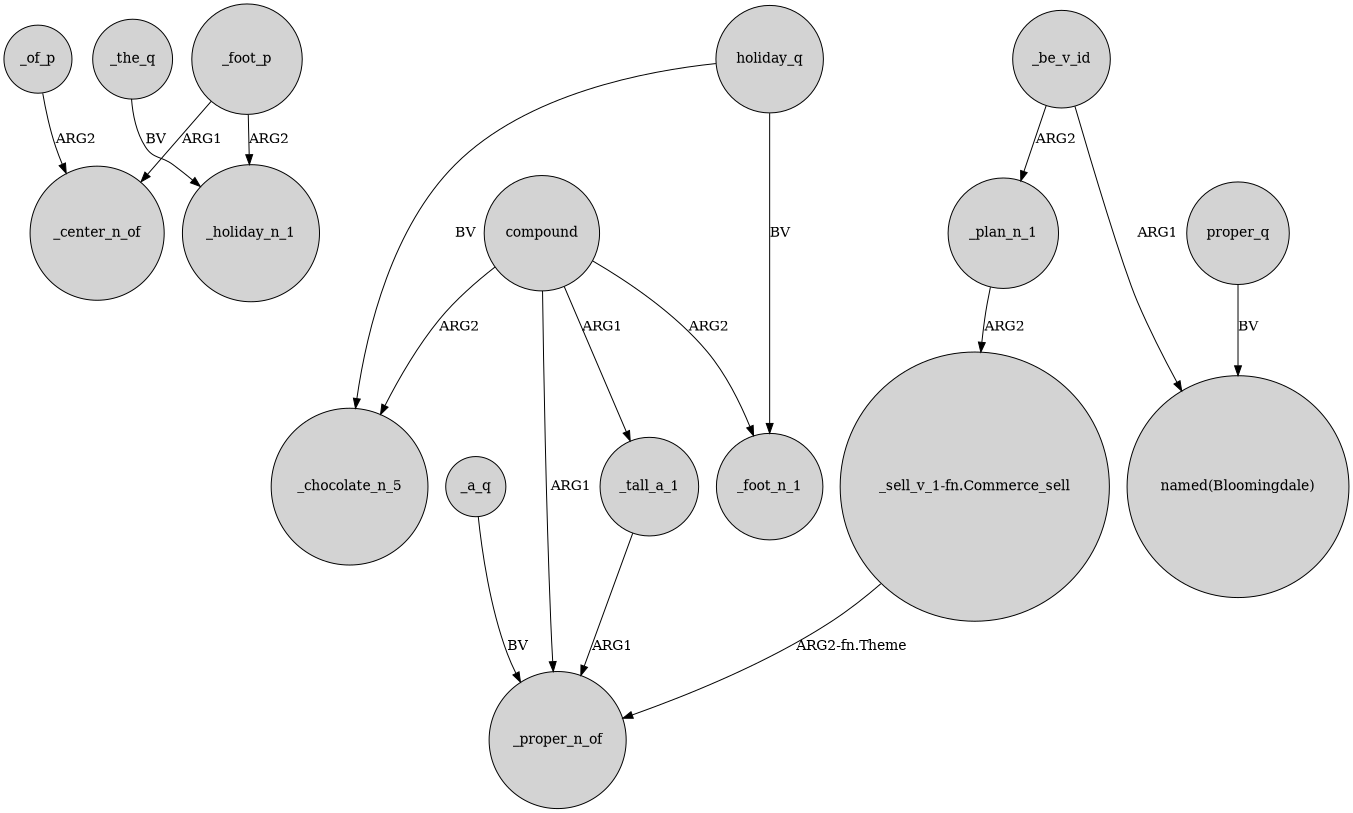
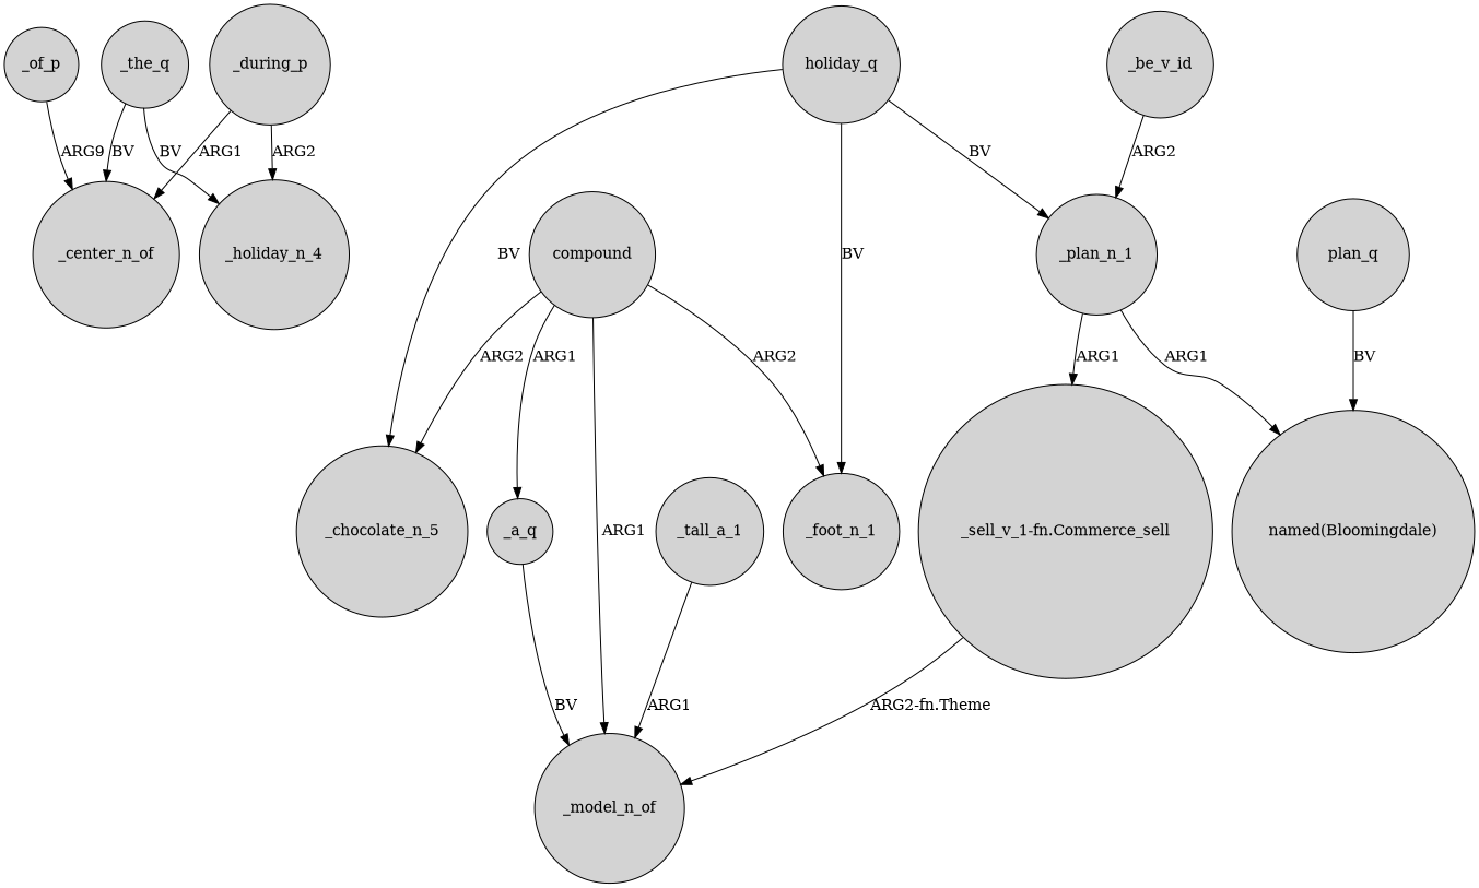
  digraph {
    node [shape=circle style=filled]
    _the_q
    _center_n_of
-   _holiday_n_1
+   _holiday_n_1 [label=_holiday_n_4]
    _of_p
    compound
-   _model_n_of [label=_proper_n_of]
+   _model_n_of
    _foot_n_1
    n8 [label=_chocolate_n_5]
    _tall_a_1
-   _during_p [label=_foot_p]
+   _during_p
    _a_q
    "_sell_v_1-fn.Commerce_sell"
    n13 [label=holiday_q]
    _plan_n_1
    _be_v_id
    "named(Bloomingdale)"
-   proper_q
+   proper_q [label=plan_q]
+   _the_q -> _center_n_of [label=BV]
    _the_q -> _holiday_n_1 [label=BV]
-   _of_p -> _center_n_of [label=ARG2]
+   _of_p -> _center_n_of [label=ARG9]
    compound -> _model_n_of [label=ARG1]
    compound -> _foot_n_1 [label=ARG2]
    compound -> n8 [label=ARG2]
-   compound -> _tall_a_1 [label=ARG1]
+   compound -> _a_q [label=ARG1]
    _tall_a_1 -> _model_n_of [label=ARG1]
    _during_p -> _center_n_of [label=ARG1]
    _during_p -> _holiday_n_1 [label=ARG2]
    _a_q -> _model_n_of [label=BV]
    "_sell_v_1-fn.Commerce_sell" -> _model_n_of [label="ARG2-fn.Theme"]
    n13 -> _foot_n_1 [label=BV]
    n13 -> n8 [label=BV]
-   _plan_n_1 -> "_sell_v_1-fn.Commerce_sell" [label=ARG2]
+   n13 -> _plan_n_1 [label=BV]
+   _plan_n_1 -> "_sell_v_1-fn.Commerce_sell" [label=ARG1]
    _be_v_id -> _plan_n_1 [label=ARG2]
-   _be_v_id -> "named(Bloomingdale)" [label=ARG1]
+   _plan_n_1 -> "named(Bloomingdale)" [label=ARG1]
    proper_q -> "named(Bloomingdale)" [label=BV]
  }
